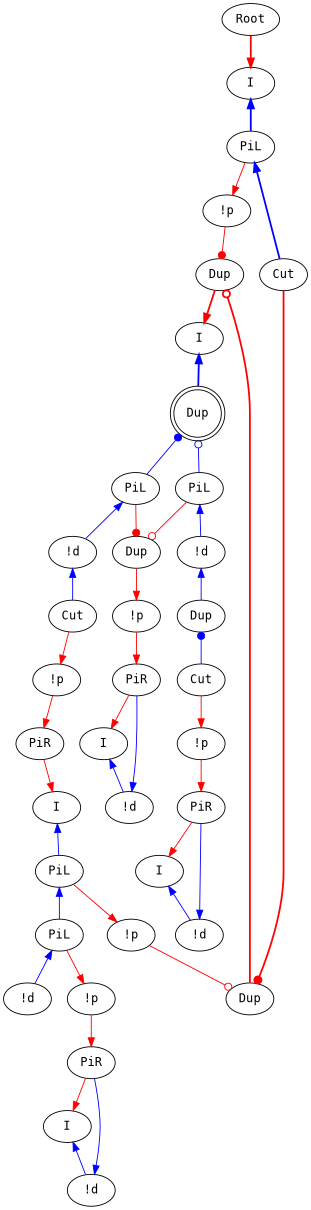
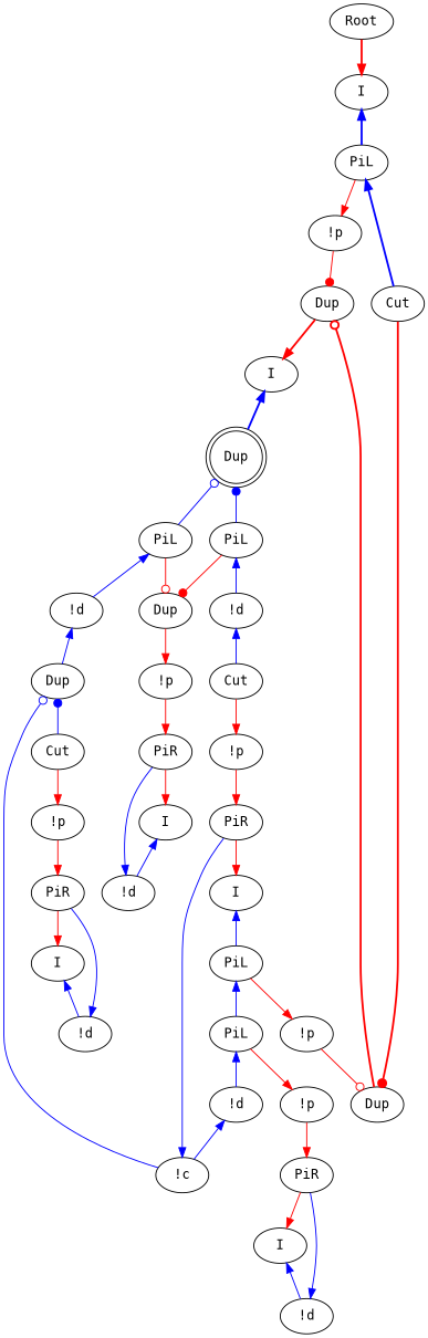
  digraph {
    fontname="DejaVu Sans Mono"
    node [fontname="DejaVu Sans Mono"]
    edge [color=red fontname="DejaVu Sans Mono"]
    n1 [label=Root]
    n2 [label=I]
    n3 [label=PiL]
    n4 [label="!p"]
    n5 [label=PiR]
    n6 [label=Cut]
    n7 [label=I]
+   n8 [label="!c"]
    n9 [label="!d"]
    n10 [label=PiL]
    n11 [label="!p"]
    n12 [label=PiL]
    n13 [label="!p"]
    n14 [label="!p"]
    n15 [label=PiR]
    n16 [label="!p"]
    n17 [label=PiR]
    n18 [label=Cut]
    n19 [label=I]
    n20 [label=I]
    n21 [label="!d"]
    n22 [label="!d"]
    n23 [label=PiR]
    n24 [label=I]
    n25 [label="!d"]
    n26 [label="!p"]
    n27 [label=Cut]
    n28 [label=Dup]
    n29 [label=Dup]
    n30 [label=Dup]
    n31 [label=I]
    n32 [label=Dup shape=doublecircle]
    n33 [label="!d"]
    n34 [label="!d"]
    n35 [label=PiL]
    n36 [label=Dup]
    n37 [label=PiL]
    n1 -> n2 [penwidth=2]
    n2 -> n3 [color=blue dir=back penwidth=2]
    n3 -> n26
    n3 -> n27 [color=blue dir=back penwidth=2]
    n4 -> n5
    n5 -> n7
    n6 -> n4
    n7 -> n12 [color=blue dir=back]
+   n8 -> n5 [color=blue dir=back]
+   n9 -> n8 [color=blue dir=back]
    n10 -> n9 [color=blue dir=back]
    n10 -> n11
    n11 -> n23
    n12 -> n10 [color=blue dir=back]
    n12 -> n13
    n13 -> n29 [arrowhead=odot]
    n14 -> n15
    n15 -> n19
    n16 -> n17
    n17 -> n20
    n18 -> n16
    n19 -> n21 [color=blue dir=back]
    n20 -> n22 [color=blue dir=back]
    n21 -> n15 [color=blue dir=back]
    n22 -> n17 [color=blue dir=back]
    n23 -> n24
    n24 -> n25 [color=blue dir=back]
    n25 -> n23 [color=blue dir=back]
    n26 -> n28 [arrowhead=dot]
    n27 -> n29 [arrowhead=dot penwidth=2]
    n28 -> n31 [penwidth=2]
    n29 -> n28 [arrowhead=odot penwidth=2]
+   n30 -> n8 [arrowtail=odot color=blue dir=back]
    n30 -> n18 [arrowtail=dot color=blue dir=back]
    n31 -> n32 [color=blue dir=back penwidth=2]
    n32 -> n35 [arrowtail=dot color=blue dir=back]
    n32 -> n37 [arrowtail=odot color=blue dir=back]
    n33 -> n6 [color=blue dir=back]
    n34 -> n30 [color=blue dir=back]
    n35 -> n33 [color=blue dir=back]
    n35 -> n36 [arrowhead=dot]
    n36 -> n14
    n37 -> n34 [color=blue dir=back]
    n37 -> n36 [arrowhead=odot]
  }
